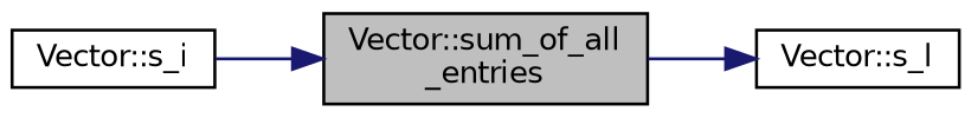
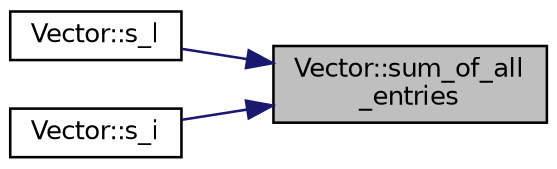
  digraph {
    fontname="DejaVu Sans"
    rankdir=LR
    node [color=black fillcolor=white fontname="DejaVu Sans" fontsize=10 shape=record style=filled]
    edge [color=midnightblue fontname="DejaVu Sans" fontsize=10 labelfontname=Helvetica labelfontsize=10 style=solid]
    n1 [fillcolor=grey75 fontcolor=black height=0.2 label="Vector::sum_of_all\l_entries" width=0.4]
    n2 [height=0.2 label="Vector::s_l" width=0.4]
    n3 [height=0.2 label="Vector::s_i" width=0.4]
-   n1 -> n2
+   n2 -> n1
    n3 -> n1
  }
